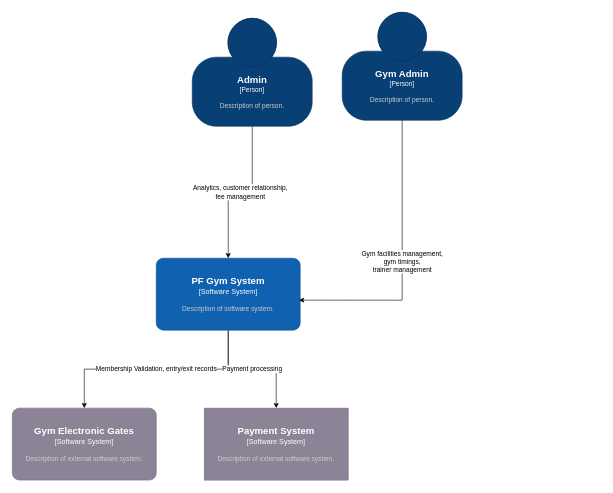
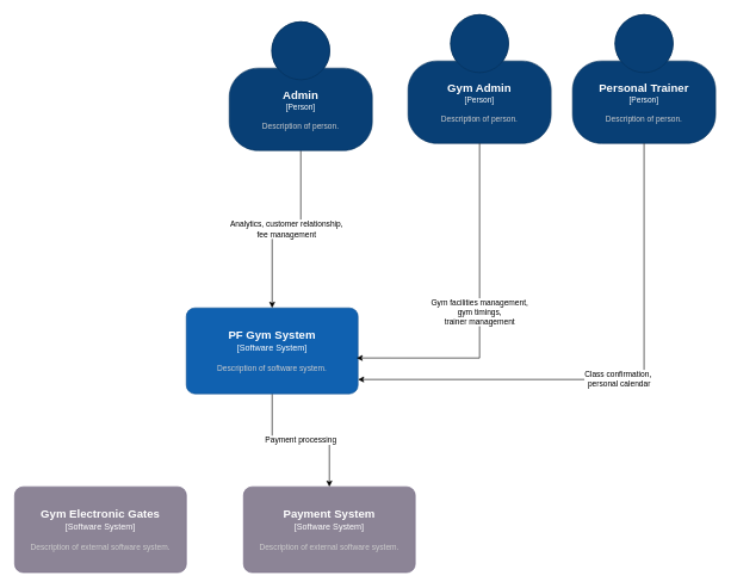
  <mxCell id="0" />
  <mxCell id="1" parent="0" />
- <mxCell id="2" value="Membership Validation, entry/exit records" style="edgeStyle=orthogonalEdgeStyle;rounded=0;orthogonalLoop=1;jettySize=auto;html=1;" edge="1" parent="1" source="4" target="11"><mxGeometry relative="1" as="geometry" /></mxCell>
  <mxCell id="3" value="Payment processing" style="edgeStyle=orthogonalEdgeStyle;rounded=0;orthogonalLoop=1;jettySize=auto;html=1;" edge="1" parent="1" source="4" target="12"><mxGeometry relative="1" as="geometry" /></mxCell>
  <mxCell id="4" value="&lt;font style=&quot;font-size: 16px&quot;&gt;&lt;b&gt;PF Gym System&lt;/b&gt;&lt;/font&gt;&lt;div&gt;[Software System]&lt;/div&gt;&lt;br&gt;&lt;div&gt;&lt;font style=&quot;font-size: 11px&quot;&gt;&lt;font color=&quot;#cccccc&quot;&gt;Description of software system.&lt;/font&gt;&lt;/div&gt;" style="rounded=1;whiteSpace=wrap;html=1;labelBackgroundColor=none;fillColor=#1061B0;fontColor=#ffffff;align=center;arcSize=10;strokeColor=#0D5091;metaEdit=1;resizable=0;points=[[0.25,0,0],[0.5,0,0],[0.75,0,0],[1,0.25,0],[1,0.5,0],[1,0.75,0],[0.75,1,0],[0.5,1,0],[0.25,1,0],[0,0.75,0],[0,0.5,0],[0,0.25,0]];" vertex="1" parent="1"><mxGeometry x="260" y="430" width="240" height="120" as="geometry" /></mxCell>
  <mxCell id="5" value="Analytics, customer relationship,&lt;div&gt;fee management&lt;/div&gt;" style="edgeStyle=orthogonalEdgeStyle;rounded=0;orthogonalLoop=1;jettySize=auto;html=1;" edge="1" parent="1" source="6" target="4"><mxGeometry relative="1" as="geometry" /></mxCell>
  <mxCell id="6" value="&lt;font style=&quot;font-size: 16px&quot;&gt;&lt;b&gt;Admin&lt;/b&gt;&lt;/font&gt;&lt;div&gt;[Person]&lt;/div&gt;&lt;br&gt;&lt;div&gt;&lt;font style=&quot;font-size: 11px&quot;&gt;&lt;font color=&quot;#cccccc&quot;&gt;Description of person.&lt;/font&gt;&lt;/div&gt;" style="html=1;fontSize=11;dashed=0;whiteSpace=wrap;fillColor=#083F75;strokeColor=#06315C;fontColor=#ffffff;shape=mxgraph.c4.person2;align=center;metaEdit=1;points=[[0.5,0,0],[1,0.5,0],[1,0.75,0],[0.75,1,0],[0.5,1,0],[0.25,1,0],[0,0.75,0],[0,0.5,0]];resizable=0;" vertex="1" parent="1"><mxGeometry x="320" y="30" width="200" height="180" as="geometry" /></mxCell>
  <mxCell id="7" value="&lt;font style=&quot;font-size: 16px&quot;&gt;&lt;b&gt;Gym Admin&lt;/b&gt;&lt;/font&gt;&lt;div&gt;[Person]&lt;/div&gt;&lt;br&gt;&lt;div&gt;&lt;font style=&quot;font-size: 11px&quot;&gt;&lt;font color=&quot;#cccccc&quot;&gt;Description of person.&lt;/font&gt;&lt;/div&gt;" style="html=1;fontSize=11;dashed=0;whiteSpace=wrap;fillColor=#083F75;strokeColor=#06315C;fontColor=#ffffff;shape=mxgraph.c4.person2;align=center;metaEdit=1;points=[[0.5,0,0],[1,0.5,0],[1,0.75,0],[0.75,1,0],[0.5,1,0],[0.25,1,0],[0,0.75,0],[0,0.5,0]];resizable=0;" vertex="1" parent="1"><mxGeometry x="570" y="20" width="200" height="180" as="geometry" /></mxCell>
  <mxCell id="8" value="Gym facilities management,&lt;div&gt;gym timings,&lt;/div&gt;&lt;div&gt;trainer management&lt;/div&gt;" style="edgeStyle=orthogonalEdgeStyle;rounded=0;orthogonalLoop=1;jettySize=auto;html=1;entryX=0.992;entryY=0.583;entryDx=0;entryDy=0;entryPerimeter=0;" edge="1" parent="1" source="7" target="4"><mxGeometry relative="1" as="geometry"><Array as="points"><mxPoint x="670" y="500" /></Array></mxGeometry></mxCell>
+ <mxCell id="9" value="&lt;font style=&quot;font-size: 16px&quot;&gt;&lt;b&gt;Personal Trainer&lt;/b&gt;&lt;/font&gt;&lt;div&gt;[Person]&lt;/div&gt;&lt;br&gt;&lt;div&gt;&lt;font style=&quot;font-size: 11px&quot;&gt;&lt;font color=&quot;#cccccc&quot;&gt;Description of person.&lt;/font&gt;&lt;/div&gt;" style="html=1;fontSize=11;dashed=0;whiteSpace=wrap;fillColor=#083F75;strokeColor=#06315C;fontColor=#ffffff;shape=mxgraph.c4.person2;align=center;metaEdit=1;points=[[0.5,0,0],[1,0.5,0],[1,0.75,0],[0.75,1,0],[0.5,1,0],[0.25,1,0],[0,0.75,0],[0,0.5,0]];resizable=0;" vertex="1" parent="1"><mxGeometry x="800" y="20" width="200" height="180" as="geometry" /></mxCell>
+ <mxCell id="10" value="Class confirmation,&amp;nbsp;&lt;div&gt;personal calendar&lt;/div&gt;" style="edgeStyle=orthogonalEdgeStyle;rounded=0;orthogonalLoop=1;jettySize=auto;html=1;" edge="1" parent="1" source="9" target="4"><mxGeometry relative="1" as="geometry"><mxPoint x="900" y="270" as="sourcePoint" /><mxPoint x="500" y="530" as="targetPoint" /><Array as="points"><mxPoint x="900" y="530" /></Array></mxGeometry></mxCell>
  <mxCell id="11" value="&lt;font style=&quot;font-size: 16px&quot;&gt;&lt;b&gt;Gym Electronic Gates&lt;/b&gt;&lt;/font&gt;&lt;div&gt;[Software System]&lt;/div&gt;&lt;br&gt;&lt;div&gt;&lt;font style=&quot;font-size: 11px&quot;&gt;&lt;font color=&quot;#cccccc&quot;&gt;Description of external software system.&lt;/font&gt;&lt;/div&gt;" style="rounded=1;whiteSpace=wrap;html=1;labelBackgroundColor=none;fillColor=#8C8496;fontColor=#ffffff;align=center;arcSize=10;strokeColor=#736782;metaEdit=1;resizable=0;points=[[0.25,0,0],[0.5,0,0],[0.75,0,0],[1,0.25,0],[1,0.5,0],[1,0.75,0],[0.75,1,0],[0.5,1,0],[0.25,1,0],[0,0.75,0],[0,0.5,0],[0,0.25,0]];" vertex="1" parent="1"><mxGeometry x="20" y="680" width="240" height="120" as="geometry" /></mxCell>
- <mxCell id="12" value="&lt;font style=&quot;font-size: 16px&quot;&gt;&lt;b&gt;Payment System&lt;/b&gt;&lt;/font&gt;&lt;div&gt;[Software System]&lt;/div&gt;&lt;br&gt;&lt;div&gt;&lt;font style=&quot;font-size: 11px&quot;&gt;&lt;font color=&quot;#cccccc&quot;&gt;Description of external software system.&lt;/font&gt;&lt;/div&gt;" style="whiteSpace=wrap;html=1;labelBackgroundColor=none;fillColor=#8C8496;fontColor=#ffffff;align=center;arcSize=10;strokeColor=#736782;metaEdit=1;resizable=0;points=[[0.25,0,0],[0.5,0,0],[0.75,0,0],[1,0.25,0],[1,0.5,0],[1,0.75,0],[0.75,1,0],[0.5,1,0],[0.25,1,0],[0,0.75,0],[0,0.5,0],[0,0.25,0]];rounded=0;" vertex="1" parent="1"><mxGeometry x="340" y="680" width="240" height="120" as="geometry" /></mxCell>
+ <mxCell id="12" value="&lt;font style=&quot;font-size: 16px&quot;&gt;&lt;b&gt;Payment System&lt;/b&gt;&lt;/font&gt;&lt;div&gt;[Software System]&lt;/div&gt;&lt;br&gt;&lt;div&gt;&lt;font style=&quot;font-size: 11px&quot;&gt;&lt;font color=&quot;#cccccc&quot;&gt;Description of external software system.&lt;/font&gt;&lt;/div&gt;" style="rounded=1;whiteSpace=wrap;html=1;labelBackgroundColor=none;fillColor=#8C8496;fontColor=#ffffff;align=center;arcSize=10;strokeColor=#736782;metaEdit=1;resizable=0;points=[[0.25,0,0],[0.5,0,0],[0.75,0,0],[1,0.25,0],[1,0.5,0],[1,0.75,0],[0.75,1,0],[0.5,1,0],[0.25,1,0],[0,0.75,0],[0,0.5,0],[0,0.25,0]];" vertex="1" parent="1"><mxGeometry x="340" y="680" width="240" height="120" as="geometry" /></mxCell>
